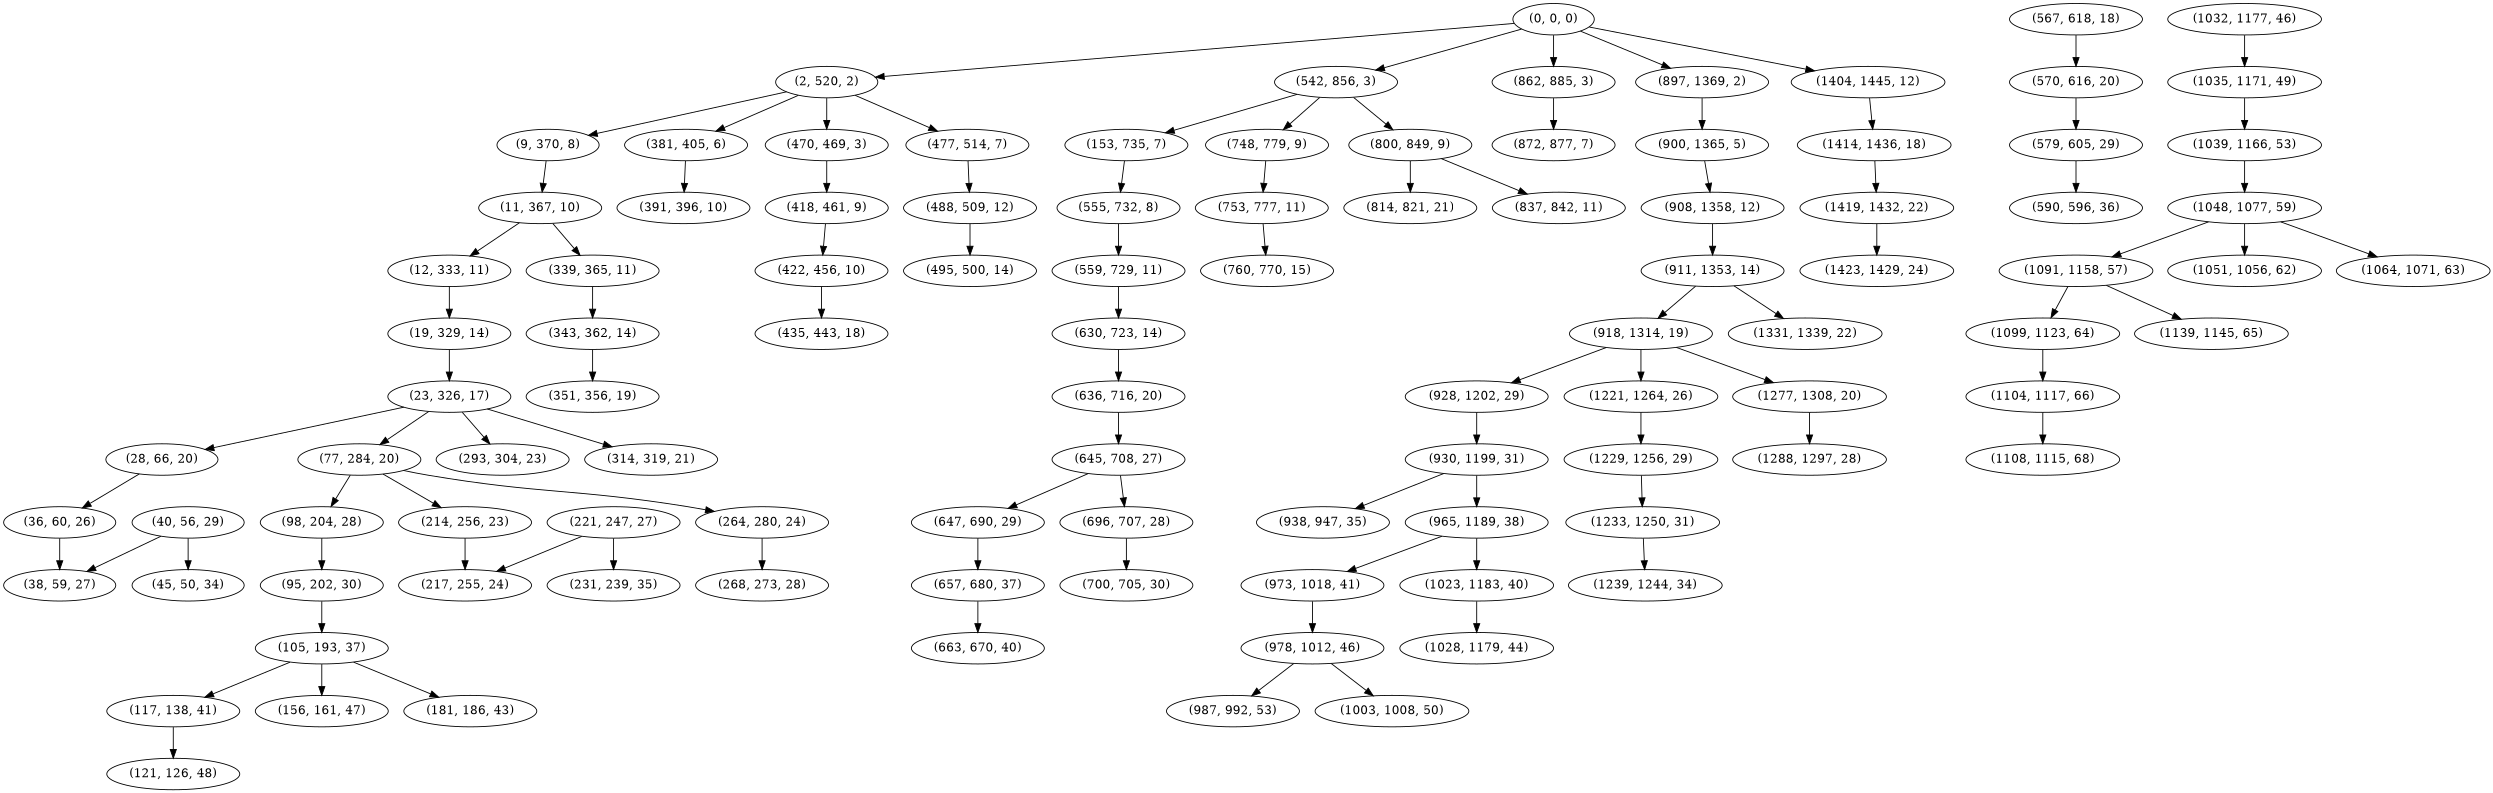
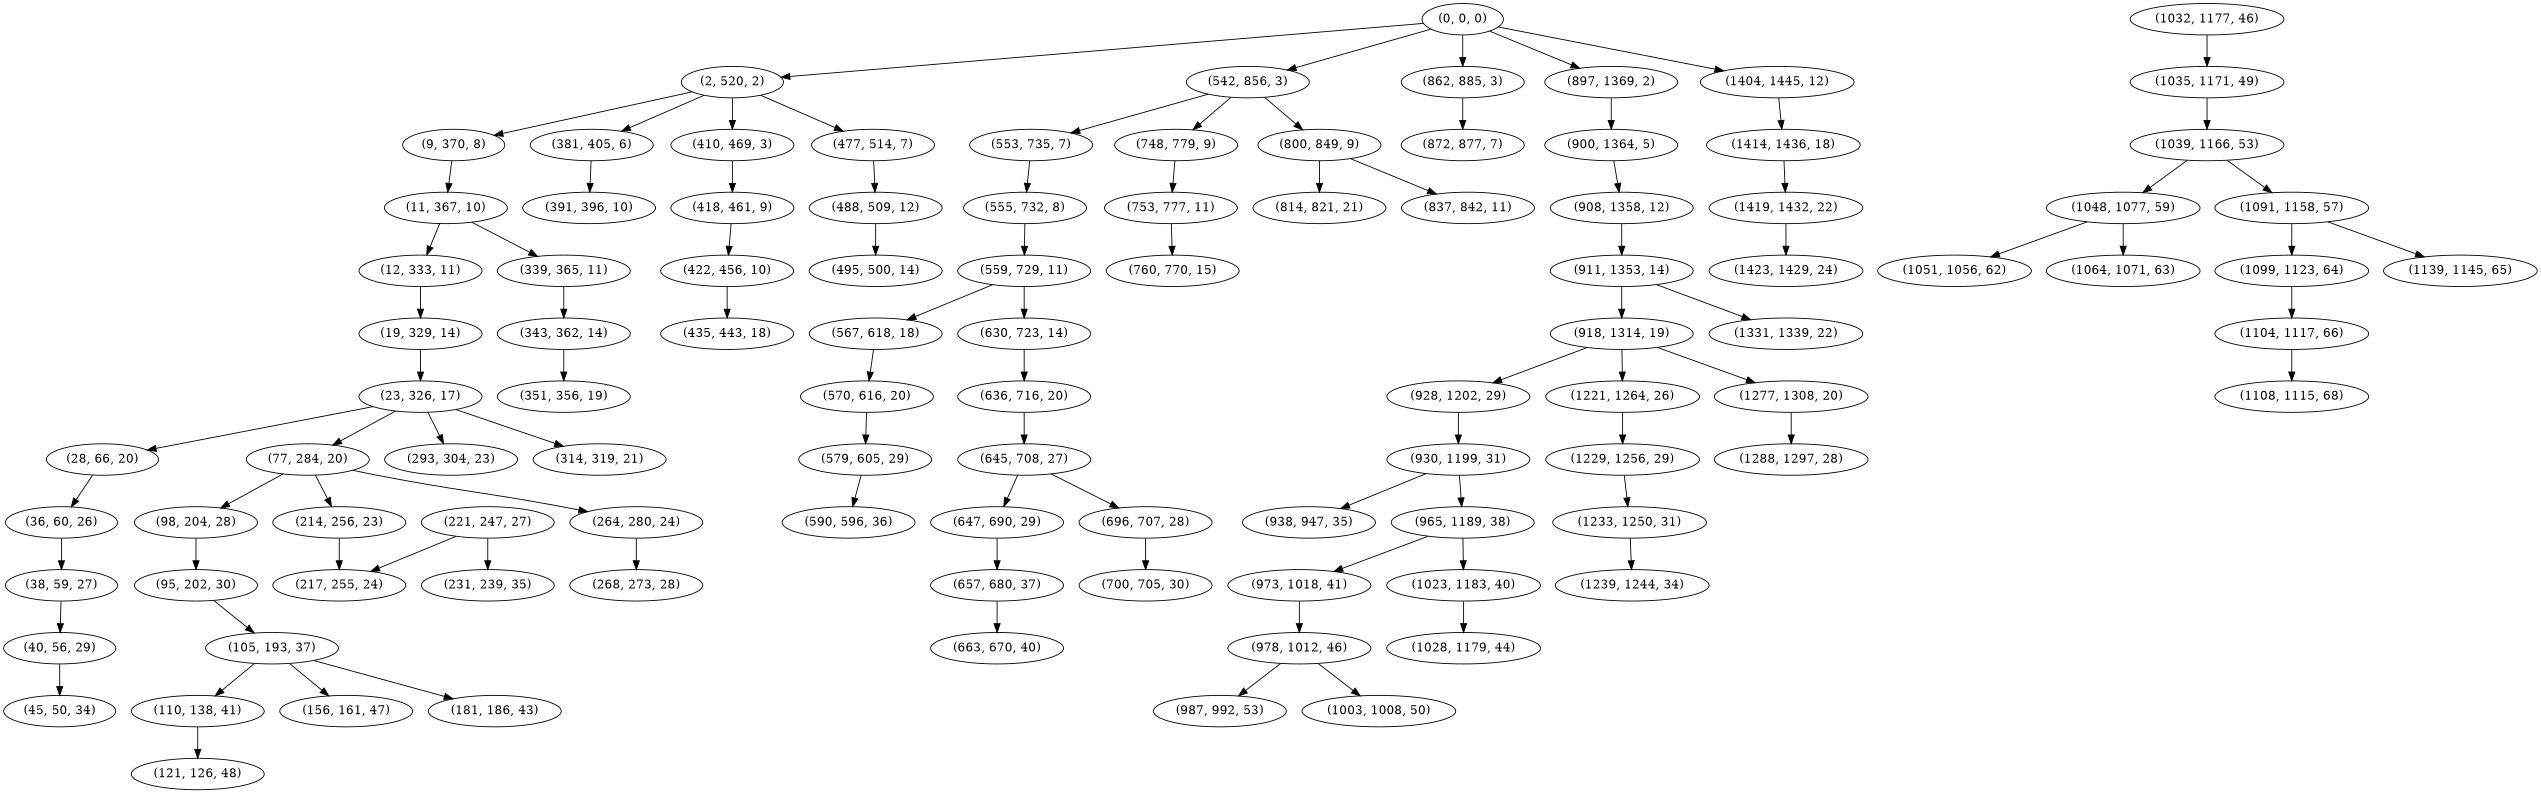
  digraph {
    "(0, 0, 0)"
    "(2, 520, 2)"
    "(542, 856, 3)"
    "(862, 885, 3)"
    "(897, 1369, 2)"
    "(1404, 1445, 12)"
    "(9, 370, 8)"
    "(381, 405, 6)"
-   "(410, 469, 3)" [label="(470, 469, 3)"]
+   "(410, 469, 3)"
    "(477, 514, 7)"
-   "(553, 735, 7)" [label="(153, 735, 7)"]
+   "(553, 735, 7)"
    "(748, 779, 9)"
    "(800, 849, 9)"
    "(872, 877, 7)"
-   "(900, 1365, 5)"
+   "(900, 1365, 5)" [label="(900, 1364, 5)"]
    "(1414, 1436, 18)"
    "(11, 367, 10)"
    "(391, 396, 10)"
    "(418, 461, 9)"
    "(488, 509, 12)"
    "(12, 333, 11)"
    "(339, 365, 11)"
    "(19, 329, 14)"
    "(343, 362, 14)"
    "(23, 326, 17)"
    "(28, 66, 20)"
    "(77, 284, 20)"
    "(293, 304, 23)"
    "(314, 319, 21)"
    "(36, 60, 26)"
    n31 [label="(98, 204, 28)"]
    "(214, 256, 23)"
    "(264, 280, 24)"
    "(38, 59, 27)"
    "(40, 56, 29)"
    "(45, 50, 34)"
    "(95, 202, 30)"
    "(217, 255, 24)"
    "(268, 273, 28)"
    "(105, 193, 37)"
-   "(110, 138, 41)" [label="(117, 138, 41)"]
+   "(110, 138, 41)"
    "(156, 161, 47)"
    "(181, 186, 43)"
    "(121, 126, 48)"
    "(221, 247, 27)"
    "(231, 239, 35)"
    "(351, 356, 19)"
    "(422, 456, 10)"
    "(435, 443, 18)"
    "(495, 500, 14)"
    "(555, 732, 8)"
    "(753, 777, 11)"
    "(814, 821, 21)"
    "(837, 842, 11)"
    "(559, 729, 11)"
    "(567, 618, 18)"
    "(630, 723, 14)"
    "(570, 616, 20)"
    "(636, 716, 20)"
    "(579, 605, 29)"
    "(590, 596, 36)"
    "(645, 708, 27)"
    "(647, 690, 29)"
    "(696, 707, 28)"
    "(657, 680, 37)"
    "(700, 705, 30)"
    "(663, 670, 40)"
    "(760, 770, 15)"
    "(908, 1358, 12)"
    "(911, 1353, 14)"
    "(918, 1314, 19)"
    "(1331, 1339, 22)"
    "(928, 1202, 29)"
    "(1221, 1264, 26)"
    "(1277, 1308, 20)"
    "(930, 1199, 31)"
    "(1229, 1256, 29)"
    "(1288, 1297, 28)"
    "(938, 947, 35)"
    "(965, 1189, 38)"
    "(973, 1018, 41)"
    "(1023, 1183, 40)"
    "(978, 1012, 46)"
    "(1028, 1179, 44)"
    "(987, 992, 53)"
    "(1003, 1008, 50)"
    "(1032, 1177, 46)"
    "(1035, 1171, 49)"
    "(1039, 1166, 53)"
    "(1048, 1077, 59)"
    "(1091, 1158, 57)"
    "(1051, 1056, 62)"
    "(1064, 1071, 63)"
    "(1099, 1123, 64)"
    "(1139, 1145, 65)"
    "(1104, 1117, 66)"
    "(1108, 1115, 68)"
    "(1233, 1250, 31)"
    "(1239, 1244, 34)"
    "(1419, 1432, 22)"
    "(1423, 1429, 24)"
    "(0, 0, 0)" -> "(2, 520, 2)"
    "(0, 0, 0)" -> "(542, 856, 3)"
    "(0, 0, 0)" -> "(862, 885, 3)"
    "(0, 0, 0)" -> "(897, 1369, 2)"
    "(0, 0, 0)" -> "(1404, 1445, 12)"
    "(2, 520, 2)" -> "(9, 370, 8)"
    "(2, 520, 2)" -> "(381, 405, 6)"
    "(2, 520, 2)" -> "(410, 469, 3)"
    "(2, 520, 2)" -> "(477, 514, 7)"
    "(542, 856, 3)" -> "(553, 735, 7)"
    "(542, 856, 3)" -> "(748, 779, 9)"
    "(542, 856, 3)" -> "(800, 849, 9)"
    "(862, 885, 3)" -> "(872, 877, 7)"
    "(897, 1369, 2)" -> "(900, 1365, 5)"
    "(1404, 1445, 12)" -> "(1414, 1436, 18)"
    "(9, 370, 8)" -> "(11, 367, 10)"
    "(381, 405, 6)" -> "(391, 396, 10)"
    "(410, 469, 3)" -> "(418, 461, 9)"
    "(477, 514, 7)" -> "(488, 509, 12)"
    "(553, 735, 7)" -> "(555, 732, 8)"
    "(748, 779, 9)" -> "(753, 777, 11)"
    "(800, 849, 9)" -> "(814, 821, 21)"
    "(800, 849, 9)" -> "(837, 842, 11)"
    "(900, 1365, 5)" -> "(908, 1358, 12)"
    "(1414, 1436, 18)" -> "(1419, 1432, 22)"
    "(11, 367, 10)" -> "(12, 333, 11)"
    "(11, 367, 10)" -> "(339, 365, 11)"
    "(418, 461, 9)" -> "(422, 456, 10)"
    "(488, 509, 12)" -> "(495, 500, 14)"
    "(12, 333, 11)" -> "(19, 329, 14)"
    "(339, 365, 11)" -> "(343, 362, 14)"
    "(19, 329, 14)" -> "(23, 326, 17)"
    "(343, 362, 14)" -> "(351, 356, 19)"
    "(23, 326, 17)" -> "(28, 66, 20)"
    "(23, 326, 17)" -> "(77, 284, 20)"
    "(23, 326, 17)" -> "(293, 304, 23)"
    "(23, 326, 17)" -> "(314, 319, 21)"
    "(28, 66, 20)" -> "(36, 60, 26)"
    "(77, 284, 20)" -> n31
    "(77, 284, 20)" -> "(214, 256, 23)"
    "(77, 284, 20)" -> "(264, 280, 24)"
    "(36, 60, 26)" -> "(38, 59, 27)"
    n31 -> "(95, 202, 30)"
    "(214, 256, 23)" -> "(217, 255, 24)"
    "(264, 280, 24)" -> "(268, 273, 28)"
-   "(40, 56, 29)" -> "(38, 59, 27)"
+   "(38, 59, 27)" -> "(40, 56, 29)"
    "(40, 56, 29)" -> "(45, 50, 34)"
    "(95, 202, 30)" -> "(105, 193, 37)"
    "(105, 193, 37)" -> "(110, 138, 41)"
    "(105, 193, 37)" -> "(156, 161, 47)"
    "(105, 193, 37)" -> "(181, 186, 43)"
    "(110, 138, 41)" -> "(121, 126, 48)"
    "(221, 247, 27)" -> "(217, 255, 24)"
    "(221, 247, 27)" -> "(231, 239, 35)"
    "(422, 456, 10)" -> "(435, 443, 18)"
    "(555, 732, 8)" -> "(559, 729, 11)"
    "(753, 777, 11)" -> "(760, 770, 15)"
+   "(559, 729, 11)" -> "(567, 618, 18)"
    "(559, 729, 11)" -> "(630, 723, 14)"
    "(567, 618, 18)" -> "(570, 616, 20)"
    "(630, 723, 14)" -> "(636, 716, 20)"
    "(570, 616, 20)" -> "(579, 605, 29)"
    "(636, 716, 20)" -> "(645, 708, 27)"
    "(579, 605, 29)" -> "(590, 596, 36)"
    "(645, 708, 27)" -> "(647, 690, 29)"
    "(645, 708, 27)" -> "(696, 707, 28)"
    "(647, 690, 29)" -> "(657, 680, 37)"
    "(696, 707, 28)" -> "(700, 705, 30)"
    "(657, 680, 37)" -> "(663, 670, 40)"
    "(908, 1358, 12)" -> "(911, 1353, 14)"
    "(911, 1353, 14)" -> "(918, 1314, 19)"
    "(911, 1353, 14)" -> "(1331, 1339, 22)"
    "(918, 1314, 19)" -> "(928, 1202, 29)"
    "(918, 1314, 19)" -> "(1221, 1264, 26)"
    "(918, 1314, 19)" -> "(1277, 1308, 20)"
    "(928, 1202, 29)" -> "(930, 1199, 31)"
    "(1221, 1264, 26)" -> "(1229, 1256, 29)"
    "(1277, 1308, 20)" -> "(1288, 1297, 28)"
    "(930, 1199, 31)" -> "(938, 947, 35)"
    "(930, 1199, 31)" -> "(965, 1189, 38)"
    "(1229, 1256, 29)" -> "(1233, 1250, 31)"
    "(965, 1189, 38)" -> "(973, 1018, 41)"
    "(965, 1189, 38)" -> "(1023, 1183, 40)"
    "(973, 1018, 41)" -> "(978, 1012, 46)"
    "(1023, 1183, 40)" -> "(1028, 1179, 44)"
    "(978, 1012, 46)" -> "(987, 992, 53)"
    "(978, 1012, 46)" -> "(1003, 1008, 50)"
    "(1032, 1177, 46)" -> "(1035, 1171, 49)"
    "(1035, 1171, 49)" -> "(1039, 1166, 53)"
    "(1039, 1166, 53)" -> "(1048, 1077, 59)"
-   "(1048, 1077, 59)" -> "(1091, 1158, 57)"
+   "(1039, 1166, 53)" -> "(1091, 1158, 57)"
    "(1048, 1077, 59)" -> "(1051, 1056, 62)"
    "(1048, 1077, 59)" -> "(1064, 1071, 63)"
    "(1091, 1158, 57)" -> "(1099, 1123, 64)"
    "(1091, 1158, 57)" -> "(1139, 1145, 65)"
    "(1099, 1123, 64)" -> "(1104, 1117, 66)"
    "(1104, 1117, 66)" -> "(1108, 1115, 68)"
    "(1233, 1250, 31)" -> "(1239, 1244, 34)"
    "(1419, 1432, 22)" -> "(1423, 1429, 24)"
  }
